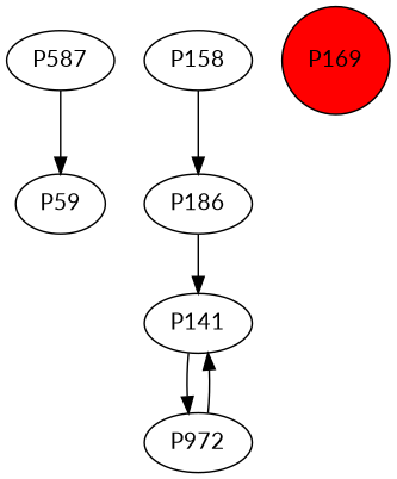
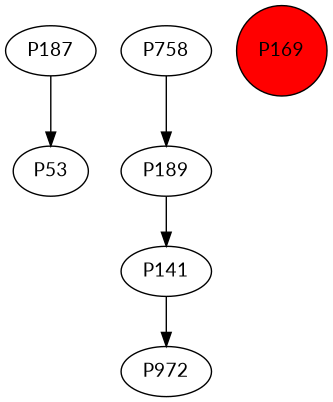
  digraph {
    fontname=Lato
    node [fontname=Lato]
    edge [fontname=Lato]
-   P187 [label=P587]
-   P59
-   P189 [label=P186]
+   P187
+   P59 [label=P53]
+   P189
    P141
-   P158
+   P158 [label=P758]
    n6 [label=P972]
    P169 [fillcolor=red shape=circle style=filled]
    P187 -> P59
    P189 -> P141
    P141 -> n6
    P158 -> P189
-   n6 -> P141
  }
